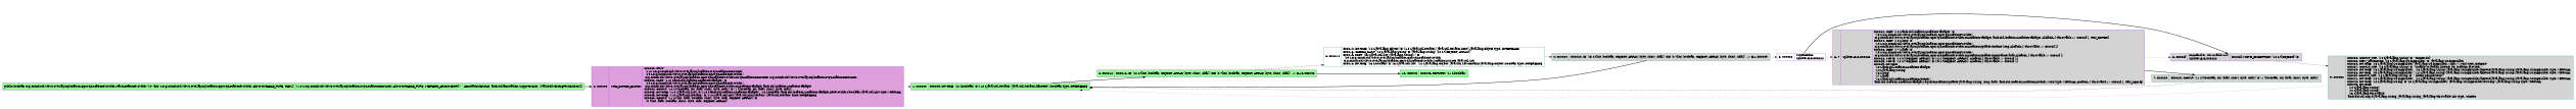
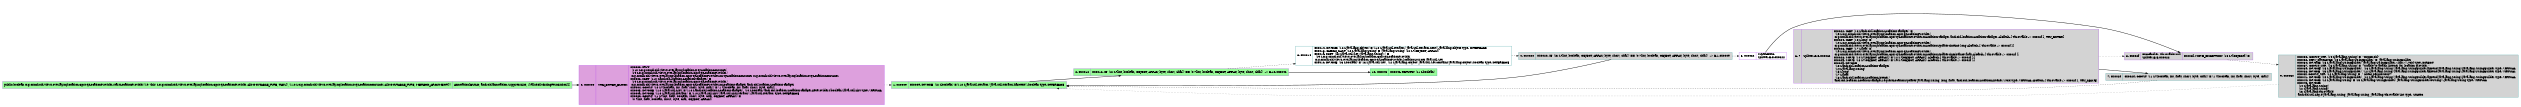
  digraph {
    rankdir=LR
    node [color=purple fillcolor=lightgrey shape=record style=filled]
    edge [style=bold]
    n1 [fillcolor=plum label="{0\:\ 0x0000|MTH_ENTER_BLOCK\l|0x0000: IPUT  \l  (r10 I:org.osmdroid.views.overlay.mylocation.IMyLocationConsumer)\l  (r9 I:org.osmdroid.views.overlay.mylocation.GpsMyLocationProvider)\l org.osmdroid.views.overlay.mylocation.GpsMyLocationProvider.mMyLocationConsumer org.osmdroid.views.overlay.mylocation.IMyLocationConsumer \l0x0002: IGET  (r10 I:android.location.LocationManager) = \l  (r9 I:org.osmdroid.views.overlay.mylocation.GpsMyLocationProvider)\l org.osmdroid.views.overlay.mylocation.GpsMyLocationProvider.mLocationManager android.location.LocationManager \l0x0004: CONST  (r0 I:?[boolean, int, float, short, byte, char]) = (1 ?[boolean, int, float, short, byte, char]) \l0x0005: INVOKE  (r10 I:java.util.List) = (r10 I:android.location.LocationManager), (r0 I:boolean) android.location.LocationManager.getProviders(boolean):java.util.List type: VIRTUAL \l0x0009: INVOKE  (r10 I:java.util.Iterator) = (r10 I:java.util.List) java.util.List.iterator():java.util.Iterator type: INTERFACE \l0x000d: CONST  (r1 I:?[int, float, boolean, short, byte, char, OBJECT, ARRAY]) = \l  (0 ?[int, float, boolean, short, byte, char, OBJECT, ARRAY])\l \l}"]
    n2 [fillcolor=palegreen label="{1\:\ 0x000e|0x000e: INVOKE  (r2 I:boolean) = (r10 I:java.util.Iterator) java.util.Iterator.hasNext():boolean type: INTERFACE \l}"]
    n3 [fillcolor=palegreen label="{2\:\ 0x0012|0x0012: IF  (r2 I:?[int, boolean, OBJECT, ARRAY, byte, short, char]) == (0 ?[int, boolean, OBJECT, ARRAY, byte, short, char])  \-\> B:10:0x004c \l}"]
    n4 [color=teal fillcolor=white label="{3\:\ 0x0014|0x0014: INVOKE  (r2 I:java.lang.Object) = (r10 I:java.util.Iterator) java.util.Iterator.next():java.lang.Object type: INTERFACE \l0x0018: CHECK_CAST  (r2 I:java.lang.String) = (java.lang.String) (r2 I:?[OBJECT, ARRAY]) \l0x001a: IGET  (r3 I:java.util.Set\<java.lang.String\>) = \l  (r9 I:org.osmdroid.views.overlay.mylocation.GpsMyLocationProvider)\l org.osmdroid.views.overlay.mylocation.GpsMyLocationProvider.locationSources java.util.Set \l0x001c: INVOKE  (r3 I:boolean) = (r3 I:java.util.Set), (r2 I:java.lang.Object) java.util.Set.contains(java.lang.Object):boolean type: INTERFACE \l}"]
    n5 [color=teal fillcolor=palegreen label="{10\:\ 0x004c|0x004c: RETURN  (r1 I:boolean) \l}"]
    n6 [color=teal label="{4\:\ 0x0020|0x0020: IF  (r3 I:?[int, boolean, OBJECT, ARRAY, byte, short, char]) == (0 ?[int, boolean, OBJECT, ARRAY, byte, short, char])  \-\> B:1:0x000e \l}"]
    n7 [fillcolor=white label="{5\:\ 0x0022|SYNTHETIC\lSplitter:B:5:0x0322\l}"]
    n8 [label="{6\:\ ?|Splitter:B:5:0x0022\l|0x0022: IGET  (r3 I:android.location.LocationManager) = \l  (r9 I:org.osmdroid.views.overlay.mylocation.GpsMyLocationProvider)\l org.osmdroid.views.overlay.mylocation.GpsMyLocationProvider.mLocationManager android.location.LocationManager A[Catch:\{ Throwable \-\> 0x002f \}, TRY_ENTER]\l0x0024: IGET  (r5 I:long) = \l  (r9 I:org.osmdroid.views.overlay.mylocation.GpsMyLocationProvider)\l org.osmdroid.views.overlay.mylocation.GpsMyLocationProvider.mLocationUpdateMinTime long A[Catch:\{ Throwable \-\> 0x002f \}]\l0x0026: IGET  (r7 I:float) = \l  (r9 I:org.osmdroid.views.overlay.mylocation.GpsMyLocationProvider)\l org.osmdroid.views.overlay.mylocation.GpsMyLocationProvider.mLocationUpdateMinDistance float A[Catch:\{ Throwable \-\> 0x002f \}]\l0x0028: MOVE  (r4 I:?[OBJECT, ARRAY]) = (r2 I:?[OBJECT, ARRAY]) A[Catch:\{ Throwable \-\> 0x002f \}]\l0x0029: MOVE  (r8 I:?[OBJECT, ARRAY]) = (r9 I:?[OBJECT, ARRAY]) A[Catch:\{ Throwable \-\> 0x002f \}]\l0x002a: INVOKE  \l  (r3 I:android.location.LocationManager)\l  (r4 I:java.lang.String)\l  (r5 I:long)\l  (r7 I:float)\l  (r8 I:android.location.LocationListener)\l android.location.LocationManager.requestLocationUpdates(java.lang.String, long, float, android.location.LocationListener):void type: VIRTUAL A[Catch:\{ Throwable \-\> 0x002f \}, TRY_LEAVE]\l}"]
    n9 [label="{8\:\ 0x002f|ExcHandler: Throwable null\lSplitter:B:5:0x0022\l|0x002f: MOVE_EXCEPTION  (r3 I:?[OBJECT]) =  \l}"]
    n10 [color=teal label="{7\:\ 0x002d|0x002d: CONST  (r1 I:?[boolean, int, float, short, byte, char]) = (1 ?[boolean, int, float, short, byte, char]) \l}"]
    n11 [color=teal label="{9\:\ 0x0030|0x0030: CONST_STR  (r4 I:java.lang.String) =  \"OsmDroid\" \l0x0032: NEW_INSTANCE  (r5 I:java.lang.StringBuilder) =  java.lang.StringBuilder \l0x0034: INVOKE  (r5 I:java.lang.StringBuilder) java.lang.StringBuilder.\<init\>():void type: DIRECT \l0x0037: CONST_STR  (r6 I:java.lang.String) =  \"Unable to attach listener for location provider \" \l0x0039: INVOKE  (r5 I:java.lang.StringBuilder), (r6 I:java.lang.String) java.lang.StringBuilder.append(java.lang.String):java.lang.StringBuilder type: VIRTUAL \l0x003c: INVOKE  (r5 I:java.lang.StringBuilder), (r2 I:java.lang.String) java.lang.StringBuilder.append(java.lang.String):java.lang.StringBuilder type: VIRTUAL \l0x003f: CONST_STR  (r2 I:java.lang.String) =  \" check permissions?\" \l0x0041: INVOKE  (r5 I:java.lang.StringBuilder), (r2 I:java.lang.String) java.lang.StringBuilder.append(java.lang.String):java.lang.StringBuilder type: VIRTUAL \l0x0044: INVOKE  (r2 I:java.lang.String) = (r5 I:java.lang.StringBuilder) java.lang.StringBuilder.toString():java.lang.String type: VIRTUAL \l0x0048: INVOKE  \l  (r4 I:java.lang.String)\l  (r2 I:java.lang.String)\l  (r3 I:java.lang.Throwable)\l android.util.Log.e(java.lang.String, java.lang.String, java.lang.Throwable):int type: STATIC \l}"]
    n12 [fillcolor=palegreen label="{public boolean org.osmdroid.views.overlay.mylocation.GpsMyLocationProvider.startLocationProvider((r9 'this' I:org.osmdroid.views.overlay.mylocation.GpsMyLocationProvider A[IMMUTABLE_TYPE, THIS]), (r10 I:org.osmdroid.views.overlay.mylocation.IMyLocationConsumer A[IMMUTABLE_TYPE, METHOD_ARGUMENT]))  | Annotation[BUILD, android.annotation.SuppressLint, \{value=[MissingPermission]\}]\l}"]
    n1 -> n2 [style=dotted]
    n2 -> n3
    n3 -> n4 [style=dashed]
    n3 -> n5
    n4 -> n6 [style=dashed]
    n6 -> n2
    n6 -> n7 [style=dashed]
-   n7 -> n8 [style=dotted]
    n7 -> n9
    n8 -> n9 [style=dotted]
    n8 -> n10
    n9 -> n11 [style=dashed]
    n10 -> n2 [style=dashed]
    n11 -> n2 [style=dotted]
    n12 -> n1
  }
